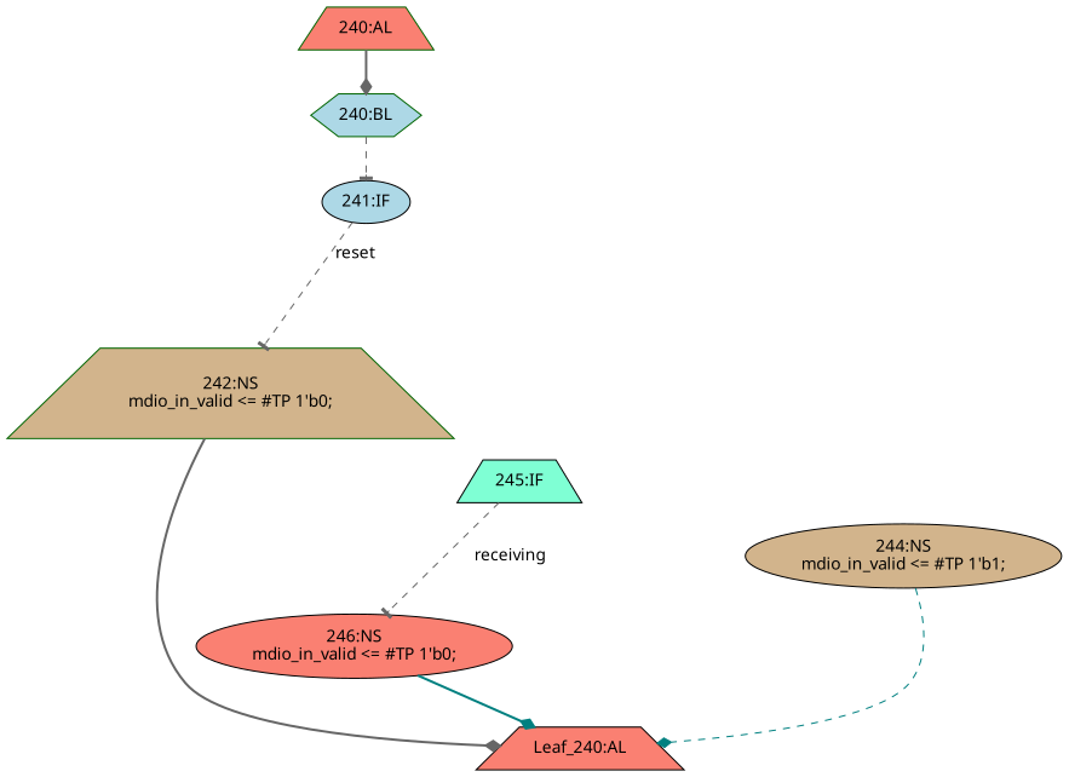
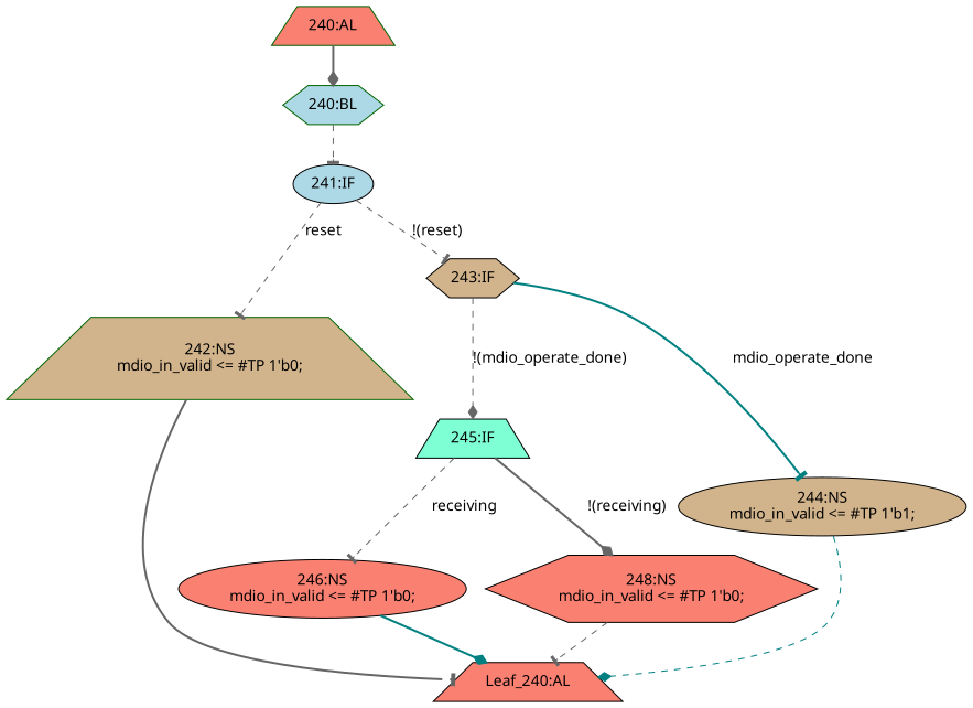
  strict digraph {
    fontname="Noto Sans"
    node [color=black fillcolor=salmon fontname="Noto Sans" shape=trapezium statements="[]" style=filled typ=NonblockingSubstitution]
    edge [arrowhead=tee color=gray40 cond="[]" fontname="Noto Sans" lineno=None style=dashed]
    n1 [ast="<pyverilog.vparser.ast.IfStatement object at 0x7f25c92dd690>" fillcolor=aquamarine label="245:IF" typ=IfStatement]
    n2 [ast="<pyverilog.vparser.ast.NonblockingSubstitution object at 0x7f25c92dd8d0>" label="246:NS\nmdio_in_valid <= #TP 1'b0;" shape=ellipse statements="[<pyverilog.vparser.ast.NonblockingSubstitution object at 0x7f25c92dd8d0>]"]
+   n3 [ast="<pyverilog.vparser.ast.NonblockingSubstitution object at 0x7f25c92dd6d0>" label="248:NS\nmdio_in_valid <= #TP 1'b0;" shape=hexagon statements="[<pyverilog.vparser.ast.NonblockingSubstitution object at 0x7f25c92dd6d0>]"]
    n4 [def_var="['mdio_in_valid']" label="Leaf_240:AL" statements="" typ=""]
    n5 [ast="<pyverilog.vparser.ast.NonblockingSubstitution object at 0x7f25c92ddb10>" color=darkgreen fillcolor=tan label="242:NS\nmdio_in_valid <= #TP 1'b0;" statements="[<pyverilog.vparser.ast.NonblockingSubstitution object at 0x7f25c92ddb10>]"]
    n6 [ast="<pyverilog.vparser.ast.NonblockingSubstitution object at 0x7f25c92ddd50>" fillcolor=tan label="244:NS\nmdio_in_valid <= #TP 1'b1;" shape=ellipse statements="[<pyverilog.vparser.ast.NonblockingSubstitution object at 0x7f25c92ddd50>]"]
    n7 [ast="<pyverilog.vparser.ast.Always object at 0x7f25c92ddf50>" clk_sens=False color=darkgreen label="240:AL" sens="['mdc', 'reset']" typ=Always use_var="['reset', 'receiving', 'mdio_operate_done']"]
    n8 [ast="<pyverilog.vparser.ast.Block object at 0x7f25c92e5110>" color=darkgreen fillcolor=lightblue label="240:BL" shape=hexagon typ=Block]
    n9 [ast="<pyverilog.vparser.ast.IfStatement object at 0x7f25c92e5150>" fillcolor=lightblue label="241:IF" shape=ellipse typ=IfStatement]
+   n10 [ast="<pyverilog.vparser.ast.IfStatement object at 0x7f25c92e5190>" fillcolor=tan label="243:IF" shape=hexagon typ=IfStatement]
    n1 -> n2 [cond="['receiving']" label=receiving lineno=245]
+   n1 -> n3 [arrowhead=diamond cond="['receiving']" label="!(receiving)" lineno=245 style=bold]
    n2 -> n4 [arrowhead=diamond color=teal style=bold]
-   n5 -> n4 [arrowhead=diamond style=bold]
+   n3 -> n4
+   n5 -> n4 [style=bold]
    n6 -> n4 [arrowhead=diamond color=teal]
    n7 -> n8 [arrowhead=diamond style=bold]
    n8 -> n9
    n9 -> n5 [cond="['reset']" label=reset lineno=241]
+   n9 -> n10 [cond="['reset']" label="!(reset)" lineno=241]
+   n10 -> n1 [arrowhead=diamond cond="['mdio_operate_done']" label="!(mdio_operate_done)" lineno=243]
+   n10 -> n6 [color=teal cond="['mdio_operate_done']" label=mdio_operate_done lineno=243 style=bold]
  }
